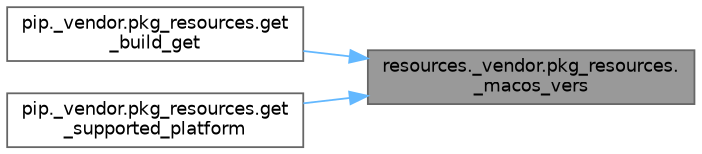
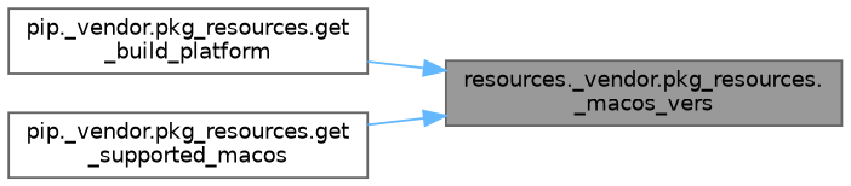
  digraph {
    rankdir=RL
    node [color=grey40 fillcolor=white fontname=Helvetica fontsize=10 shape=box style=filled]
    edge [color=steelblue1 dir=back fontname=Helvetica fontsize=10 labelfontname=Helvetica labelfontsize=10 style=solid]
    n1 [color=gray40 fillcolor=grey60 fontcolor=black height=0.2 label="resources._vendor.pkg_resources.\l_macos_vers" width=0.4]
-   n2 [height=0.2 label="pip._vendor.pkg_resources.get\l_build_get" width=0.4]
-   n3 [height=0.2 label="pip._vendor.pkg_resources.get\l_supported_platform" width=0.4]
+   n2 [height=0.2 label="pip._vendor.pkg_resources.get\l_build_platform" width=0.4]
+   n3 [height=0.2 label="pip._vendor.pkg_resources.get\l_supported_macos" width=0.4]
    n1 -> n2
    n1 -> n3
  }
